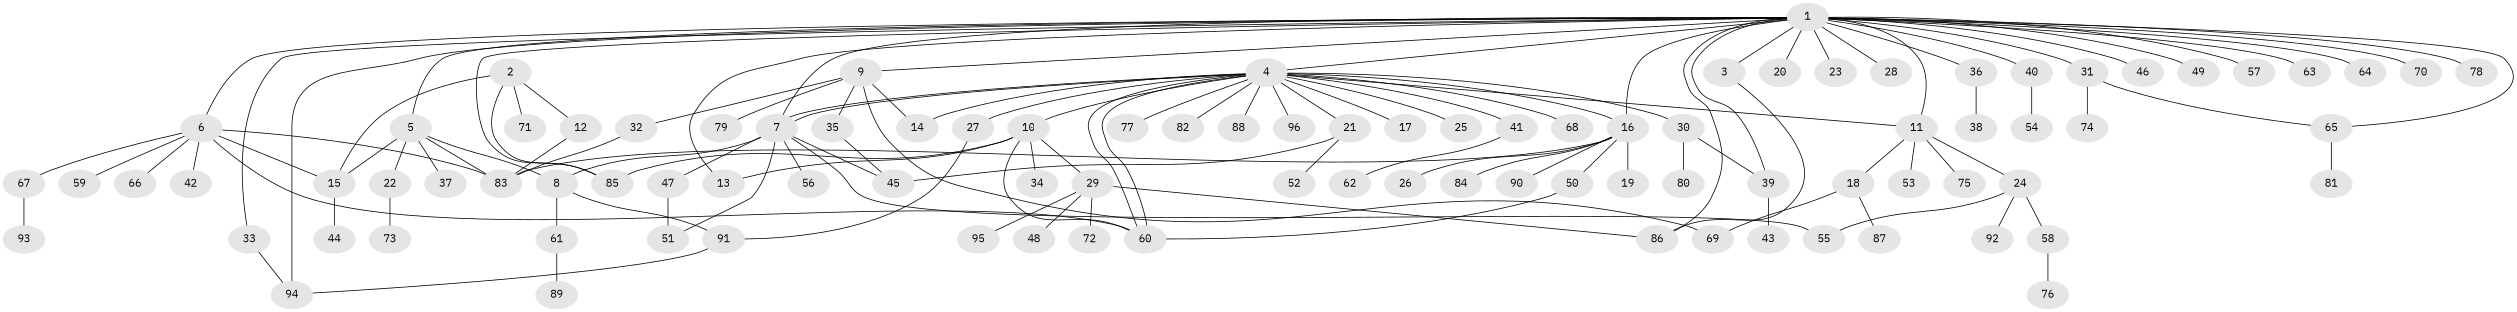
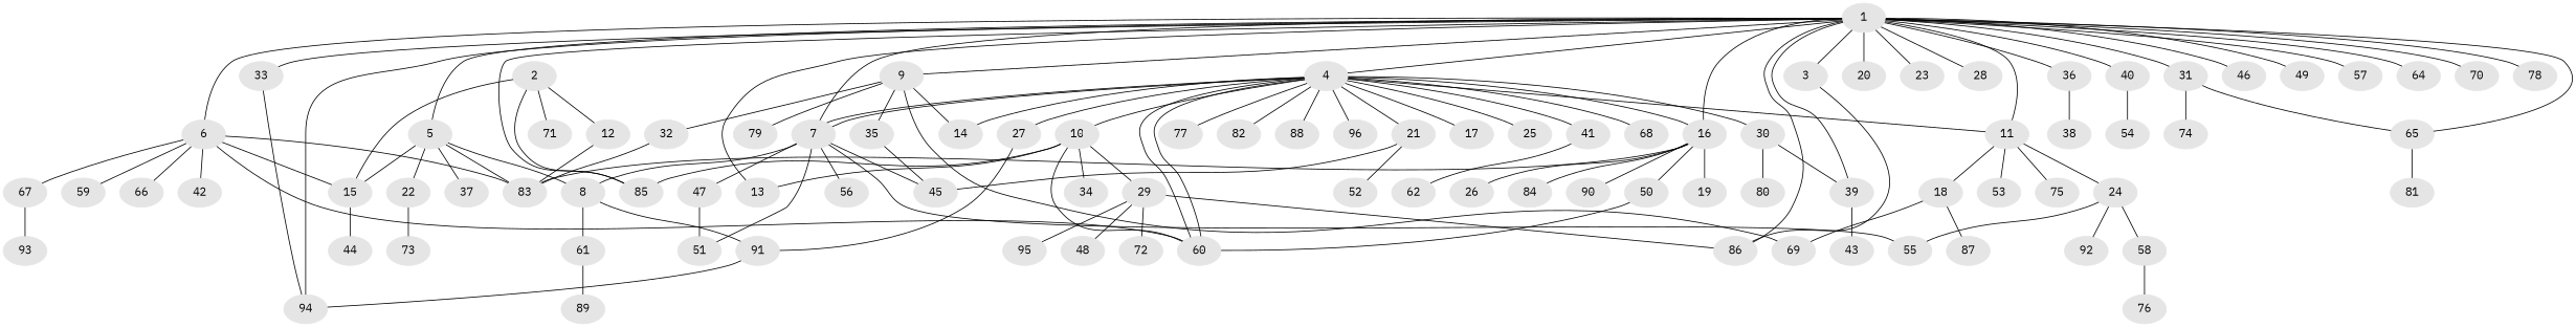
  graph {
    fontname="IBM Plex Mono"
    node [color=gray90 fontname="IBM Plex Mono" style=filled]
    edge [fontname="IBM Plex Mono"]
    1
    3
    4
    5
    6
    7
    9
    11
    13
    16
    20
    23
    28
    31
    33
    36
    39
    40
    46
    49
    57
-   63
    64
    65
    70
    78
    85
    86
    94
    2
    12
    15
    71
    10
    14
    17
    21
    25
    27
    30
    41
    60
    68
    77
    82
    88
    96
    8
    22
    37
    83
    42
    59
    66
    67
    45
    47
    51
    55
    56
    32
    35
    69
    79
    18
    24
    53
    75
    19
    26
    50
    84
    90
    74
    38
    43
    54
    81
    44
    29
    34
    52
    91
    80
    62
    61
    73
    93
    89
    48
    72
    95
    87
    58
    92
    76
    1 -- 3
    1 -- 4
    1 -- 5
    1 -- 6
    1 -- 7
    1 -- 9
    1 -- 11
    1 -- 13
    1 -- 16
    1 -- 20
    1 -- 23
    1 -- 28
    1 -- 31
    1 -- 33
    1 -- 36
    1 -- 39
    1 -- 40
    1 -- 46
    1 -- 49
    1 -- 57
-   1 -- 63
    1 -- 64
    1 -- 65
    1 -- 70
    1 -- 78
    1 -- 85
    1 -- 86
    1 -- 94
    3 -- 86
    4 -- 7
    4 -- 7
    4 -- 11
    4 -- 16
    4 -- 10
    4 -- 14
    4 -- 17
    4 -- 21
    4 -- 25
    4 -- 27
    4 -- 30
    4 -- 41
    4 -- 60
    4 -- 60
    4 -- 68
    4 -- 77
    4 -- 82
    4 -- 88
    4 -- 96
    5 -- 15
    5 -- 8
    5 -- 22
    5 -- 37
    5 -- 83
    6 -- 15
    6 -- 60
    6 -- 83
    6 -- 42
    6 -- 59
    6 -- 66
    6 -- 67
    7 -- 8
    7 -- 45
    7 -- 47
    7 -- 51
    7 -- 55
    7 -- 56
    9 -- 14
    9 -- 32
    9 -- 35
    9 -- 69
    9 -- 79
    11 -- 18
    11 -- 24
    11 -- 53
    11 -- 75
    16 -- 83
    16 -- 19
    16 -- 26
    16 -- 50
    16 -- 84
    16 -- 90
    31 -- 65
    31 -- 74
    33 -- 94
    36 -- 38
    39 -- 43
    40 -- 54
    65 -- 81
    2 -- 85
    2 -- 12
    2 -- 15
    2 -- 71
    12 -- 83
    15 -- 44
    10 -- 13
    10 -- 85
    10 -- 60
    10 -- 29
    10 -- 34
    21 -- 45
    21 -- 52
    27 -- 91
    30 -- 39
    30 -- 80
    41 -- 62
    8 -- 91
    8 -- 61
    22 -- 73
    67 -- 93
    47 -- 51
    32 -- 83
    35 -- 45
    18 -- 69
    18 -- 87
    24 -- 55
    24 -- 58
    24 -- 92
    50 -- 60
    29 -- 86
    29 -- 48
    29 -- 72
    29 -- 95
    91 -- 94
    61 -- 89
    58 -- 76
  }
